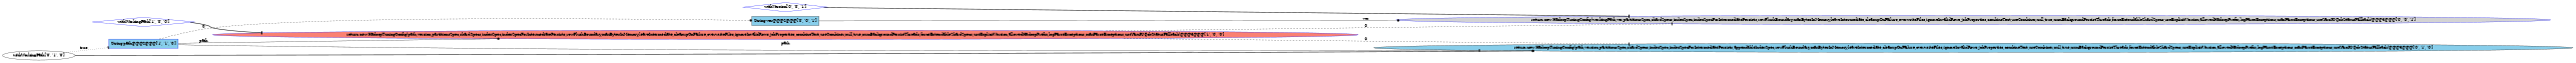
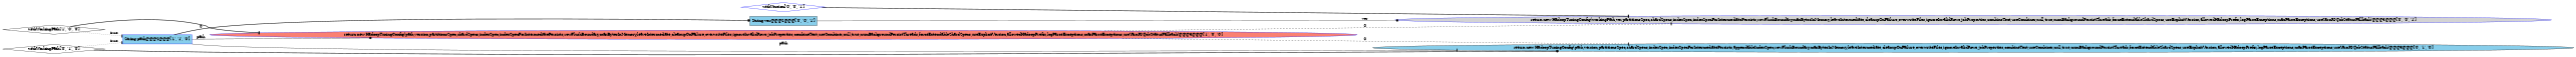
  digraph {
    rankdir=LR
    node [color=blue fillcolor=white shape=diamond style=filled]
    edge [arrowhead=tee style=bold]
    n1 [label="withVersion['0', '0', '1']"]
    n2 [fillcolor=lightgrey label="return new HadoopTuningConfig(workingPath,ver,partitionsSpec,shardSpecs,indexSpec,indexSpecForIntermediatePersists,rowFlushBoundary,maxBytesInMemory,leaveIntermediate,cleanupOnFailure,overwriteFiles,ignoreInvalidRows,jobProperties,combineText,useCombiner,null,true,numBackgroundPersistThreads,forceExtendableShardSpecs,useExplicitVersion,allowedHadoopPrefix,logParseExceptions,maxParseExceptions,useYarnRMJobStatusFallback)@@@3@@@['0', '0', '1']" shape=ellipse]
    n3 [color=black fillcolor=skyblue label="String ver@@@2@@@['0', '0', '1']" shape=box]
-   n4 [label="withWorkingPath['1', '0', '0']"]
+   n4 [color=black label="withWorkingPath['1', '0', '0']"]
    n5 [fillcolor=salmon label="return new HadoopTuningConfig(path,version,partitionsSpec,shardSpecs,indexSpec,indexSpecForIntermediatePersists,rowFlushBoundary,maxBytesInMemory,leaveIntermediate,cleanupOnFailure,overwriteFiles,ignoreInvalidRows,jobProperties,combineText,useCombiner,null,true,numBackgroundPersistThreads,forceExtendableShardSpecs,useExplicitVersion,allowedHadoopPrefix,logParseExceptions,maxParseExceptions,useYarnRMJobStatusFallback)@@@3@@@['1', '0', '0']" shape=ellipse]
    n6 [fillcolor=skyblue label="String path@@@2@@@['1', '1', '0']" shape=box]
    n7 [color=black fillcolor=skyblue label="return new HadoopTuningConfig(path,version,partitionsSpec,shardSpecs,indexSpec,indexSpecForIntermediatePersists,appendableIndexSpec,rowFlushBoundary,maxBytesInMemory,leaveIntermediate,cleanupOnFailure,overwriteFiles,ignoreInvalidRows,jobProperties,combineText,useCombiner,null,true,numBackgroundPersistThreads,forceExtendableShardSpecs,useExplicitVersion,allowedHadoopPrefix,logParseExceptions,maxParseExceptions,useYarnRMJobStatusFallback)@@@3@@@['0', '1', '0']" shape=ellipse]
-   n8 [color=black label="withWorkingPath['0', '1', '0']" shape=ellipse]
+   n8 [color=black label="withWorkingPath['0', '1', '0']"]
    n1 -> n2
    n3 -> n2 [arrowhead=dot label=ver style=solid]
    n4 -> n5
+   n4 -> n6 [label=true style=dotted]
    n5 -> n2 [label=0 style=dashed]
    n5 -> n7 [label=0 style=dashed]
-   n6 -> n3 [arrowhead=dot label=0 style=dashed]
+   n6 -> n3 [arrowhead=dot label=0]
    n6 -> n5 [arrowhead=dot label=path style=solid]
    n6 -> n7 [label=path style=solid]
    n8 -> n6 [label=true style=dotted]
    n8 -> n7 [arrowhead=dot]
  }
